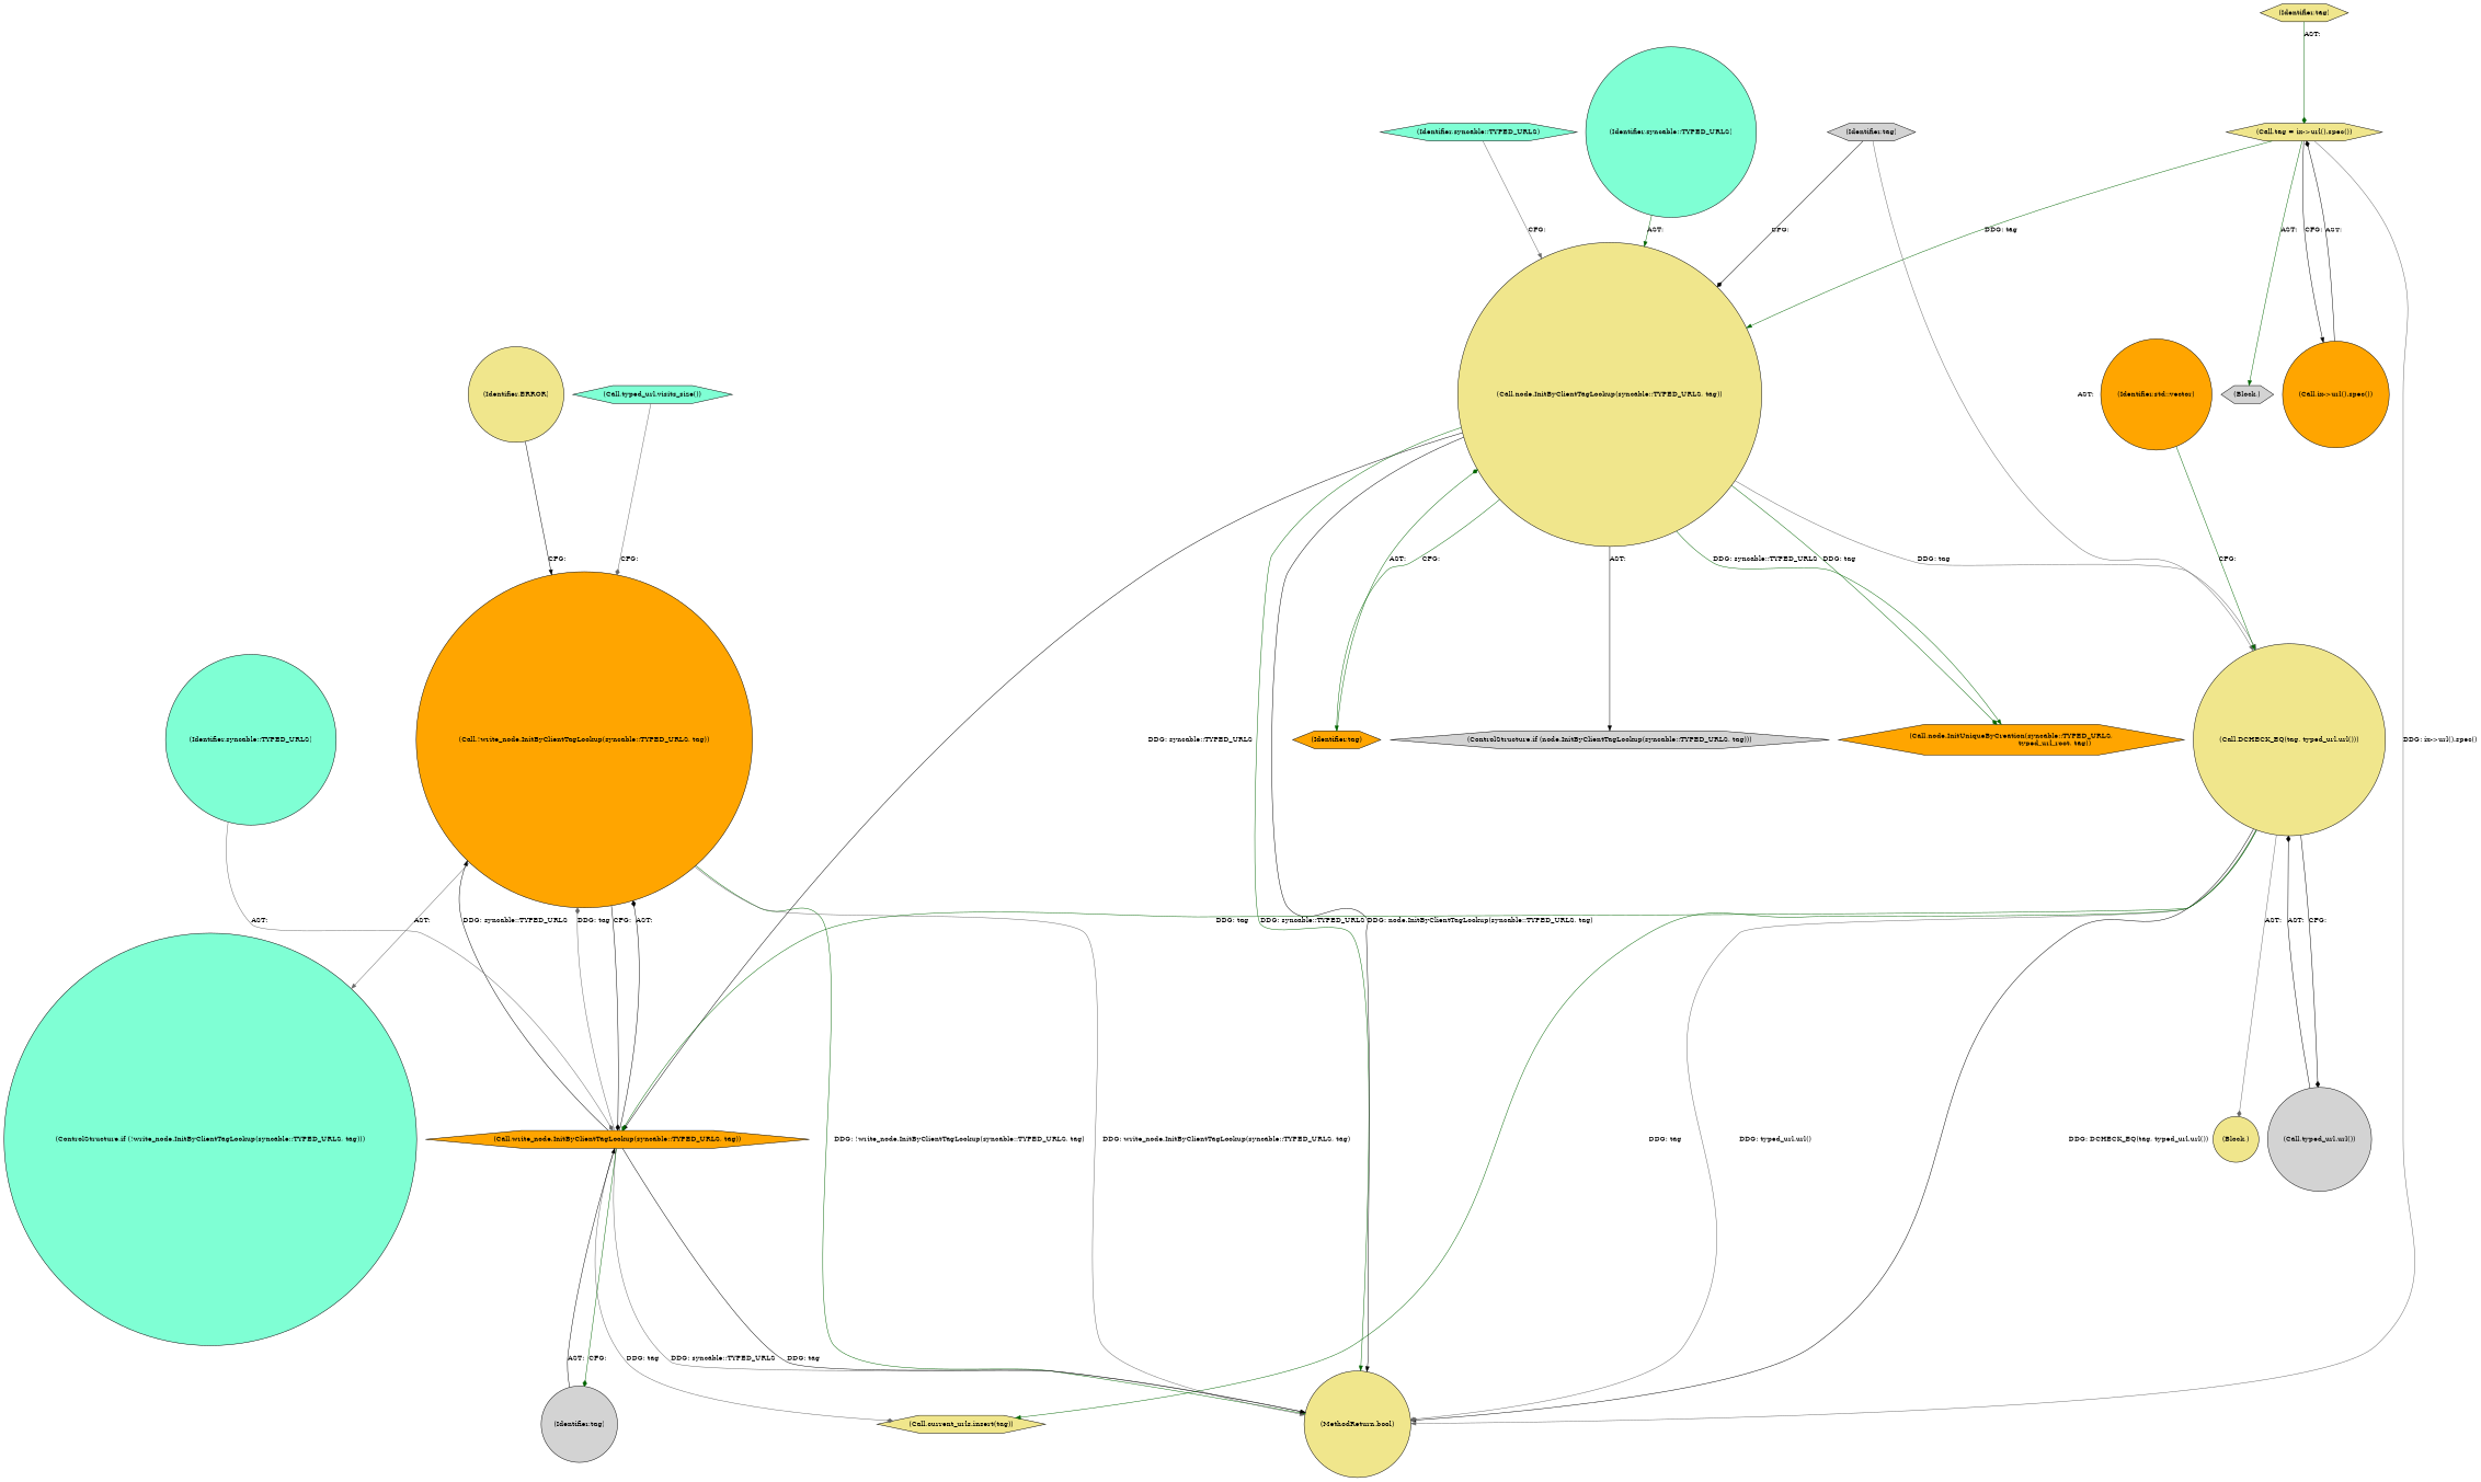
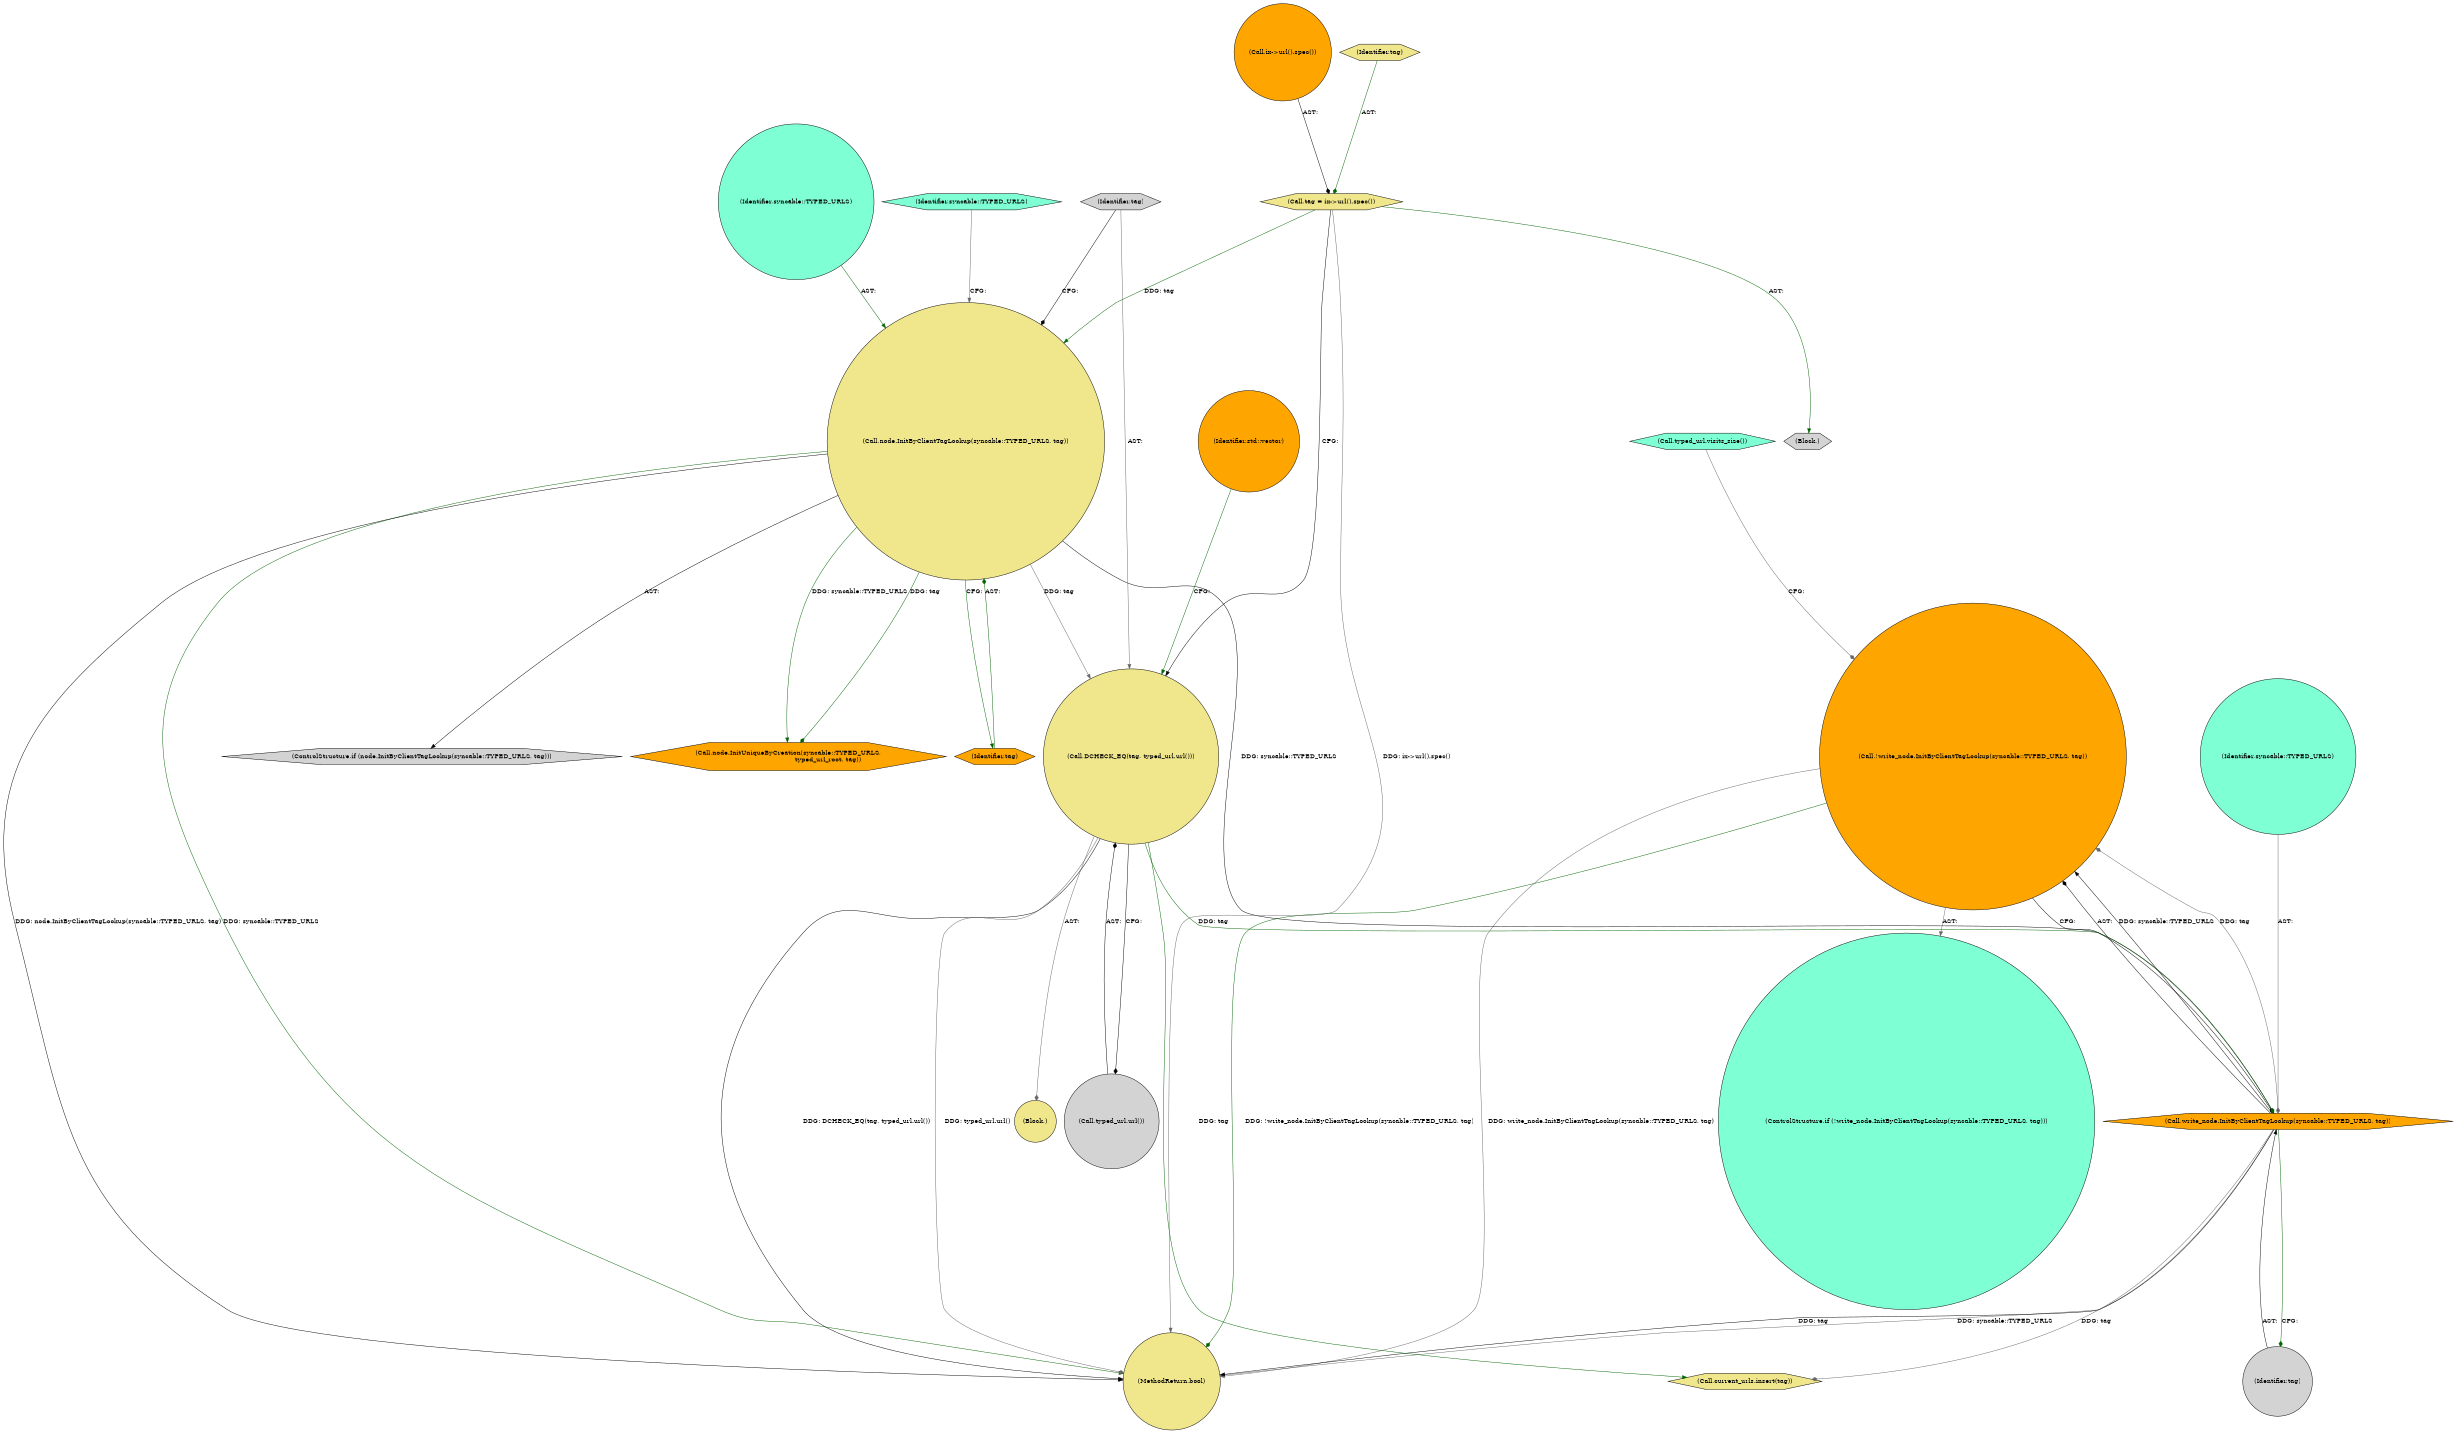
  digraph {
    node [fillcolor=khaki shape=circle style=filled]
    edge [arrowhead=normal color=black]
    n1 [fillcolor=orange label="(Call,!write_node.InitByClientTagLookup(syncable::TYPED_URLS, tag))"]
    n2 [fillcolor=orange label="(Call,write_node.InitByClientTagLookup(syncable::TYPED_URLS, tag))" shape=hexagon]
    n3 [label="(MethodReturn,bool)"]
    n4 [fillcolor=aquamarine label="(ControlStructure,if (!write_node.InitByClientTagLookup(syncable::TYPED_URLS, tag)))"]
    n5 [label="(Call,current_urls.insert(tag))" shape=hexagon]
    n6 [fillcolor=lightgrey label="(Identifier,tag)"]
    n7 [label="(Call,node.InitByClientTagLookup(syncable::TYPED_URLS, tag))"]
    n8 [label="(Call,DCHECK_EQ(tag, typed_url.url()))"]
    n9 [fillcolor=lightgrey label="(ControlStructure,if (node.InitByClientTagLookup(syncable::TYPED_URLS, tag)))" shape=hexagon]
    n10 [fillcolor=orange label="(Call,node.InitUniqueByCreation(syncable::TYPED_URLS,\n                                       typed_url_root, tag))" shape=hexagon]
    n11 [fillcolor=orange label="(Identifier,tag)" shape=hexagon]
    n12 [label="(Block,)"]
    n13 [fillcolor=lightgrey label="(Call,typed_url.url())"]
    n14 [label="(Call,tag = ix->url().spec())" shape=hexagon]
    n15 [fillcolor=lightgrey label="(Block,)" shape=hexagon]
    n16 [fillcolor=orange label="(Call,ix->url().spec())"]
    n17 [fillcolor=aquamarine label="(Identifier,syncable::TYPED_URLS)"]
-   n18 [label="(Identifier,ERROR)"]
    n19 [fillcolor=aquamarine label="(Identifier,syncable::TYPED_URLS)"]
    n20 [label="(Identifier,tag)" shape=hexagon]
    n21 [fillcolor=aquamarine label="(Identifier,syncable::TYPED_URLS)" shape=hexagon]
    n22 [fillcolor=lightgrey label="(Identifier,tag)" shape=hexagon]
    n23 [fillcolor=aquamarine label="(Call,typed_url.visits_size())" shape=hexagon]
    n24 [fillcolor=orange label="(Identifier,std::vector)"]
    n1 -> n2 [arrowhead=diamond label="CFG: "]
    n1 -> n3 [arrowhead=diamond color=darkgreen label="DDG: !write_node.InitByClientTagLookup(syncable::TYPED_URLS, tag)"]
    n1 -> n3 [color=gray40 label="DDG: write_node.InitByClientTagLookup(syncable::TYPED_URLS, tag)"]
    n1 -> n4 [color=gray40 label="AST: "]
    n2 -> n1 [arrowhead=diamond label="AST: "]
    n2 -> n1 [label="DDG: syncable::TYPED_URLS"]
    n2 -> n1 [arrowhead=diamond color=gray40 label="DDG: tag"]
    n2 -> n3 [color=gray40 label="DDG: syncable::TYPED_URLS"]
    n2 -> n3 [label="DDG: tag"]
    n2 -> n5 [arrowhead=diamond color=gray40 label="DDG: tag"]
    n2 -> n6 [arrowhead=diamond color=darkgreen label="CFG: "]
    n6 -> n2 [label="AST: "]
    n7 -> n2 [label="DDG: syncable::TYPED_URLS"]
    n7 -> n3 [color=darkgreen label="DDG: syncable::TYPED_URLS"]
    n7 -> n3 [label="DDG: node.InitByClientTagLookup(syncable::TYPED_URLS, tag)"]
    n7 -> n8 [color=gray40 label="DDG: tag"]
    n7 -> n9 [label="AST: "]
    n7 -> n10 [color=darkgreen label="DDG: syncable::TYPED_URLS"]
    n7 -> n10 [arrowhead=diamond color=darkgreen label="DDG: tag"]
    n7 -> n11 [color=darkgreen label="CFG: "]
    n8 -> n2 [arrowhead=diamond color=darkgreen label="DDG: tag"]
    n8 -> n3 [label="DDG: DCHECK_EQ(tag, typed_url.url())"]
    n8 -> n3 [arrowhead=diamond color=gray40 label="DDG: typed_url.url()"]
    n8 -> n5 [color=darkgreen label="DDG: tag"]
    n8 -> n12 [arrowhead=diamond color=gray40 label="AST: "]
    n8 -> n13 [arrowhead=diamond label="CFG: "]
    n11 -> n7 [arrowhead=diamond color=darkgreen label="AST: "]
    n13 -> n8 [arrowhead=diamond label="AST: "]
    n14 -> n3 [color=gray40 label="DDG: ix->url().spec()"]
    n14 -> n7 [color=darkgreen label="DDG: tag"]
    n14 -> n15 [color=darkgreen label="AST: "]
-   n14 -> n16 [label="CFG: "]
+   n14 -> n8 [label="CFG: "]
    n16 -> n14 [arrowhead=diamond label="AST: "]
    n17 -> n2 [arrowhead=diamond color=gray40 label="AST: "]
-   n18 -> n1 [label="CFG: "]
    n19 -> n7 [color=darkgreen label="AST: "]
    n20 -> n14 [arrowhead=diamond color=darkgreen label="AST: "]
    n21 -> n7 [color=gray40 label="CFG: "]
    n22 -> n7 [arrowhead=diamond label="CFG: "]
    n22 -> n8 [color=gray40 label="AST: "]
    n23 -> n1 [arrowhead=diamond color=gray40 label="CFG: "]
    n24 -> n8 [color=darkgreen label="CFG: "]
  }
